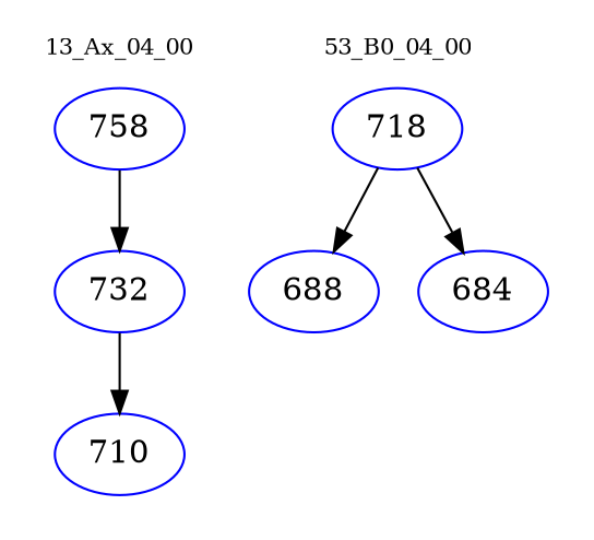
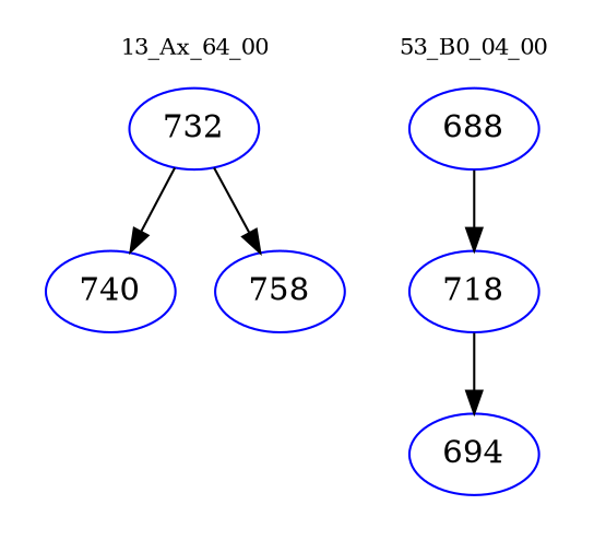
  digraph {
    node [color=blue]
    edge [color=black]
    n1 [label=732]
-   n2 [label=710]
+   n2 [label=740]
    n3 [label=758]
    n4 [label=688]
-   n5 [label=684]
+   n5 [label=694]
    n6 [label=718]
    subgraph cluster_1 {
      color=white
      fontsize=10
-     label="13_Ax_04_00"
+     label="13_Ax_64_00"
      n1
      n2
      n3
    }
    subgraph cluster_2 {
      color=white
      fontsize=10
      label="53_B0_04_00"
      n4
      n5
      n6
    }
    n1 -> n2
-   n3 -> n1
-   n6 -> n4
+   n1 -> n3
+   n4 -> n6
    n6 -> n5
  }
